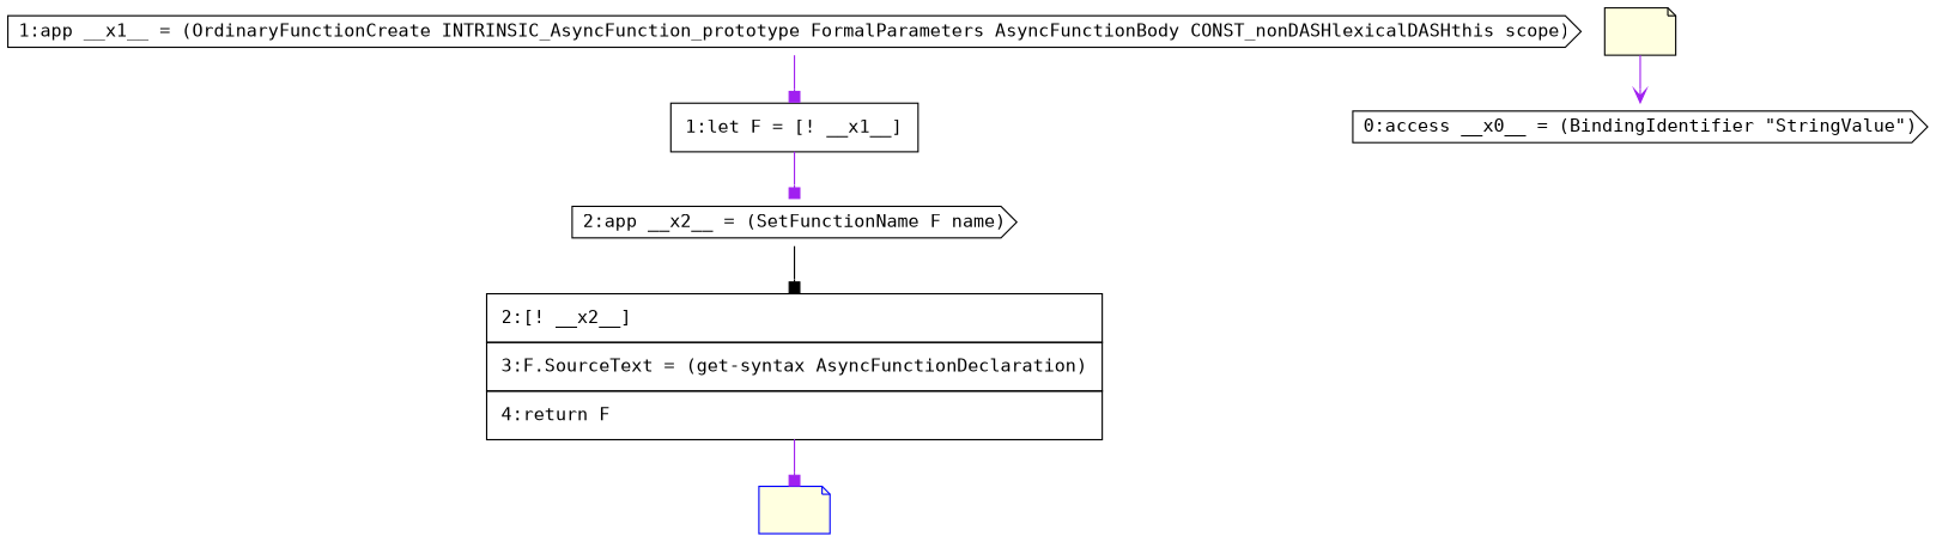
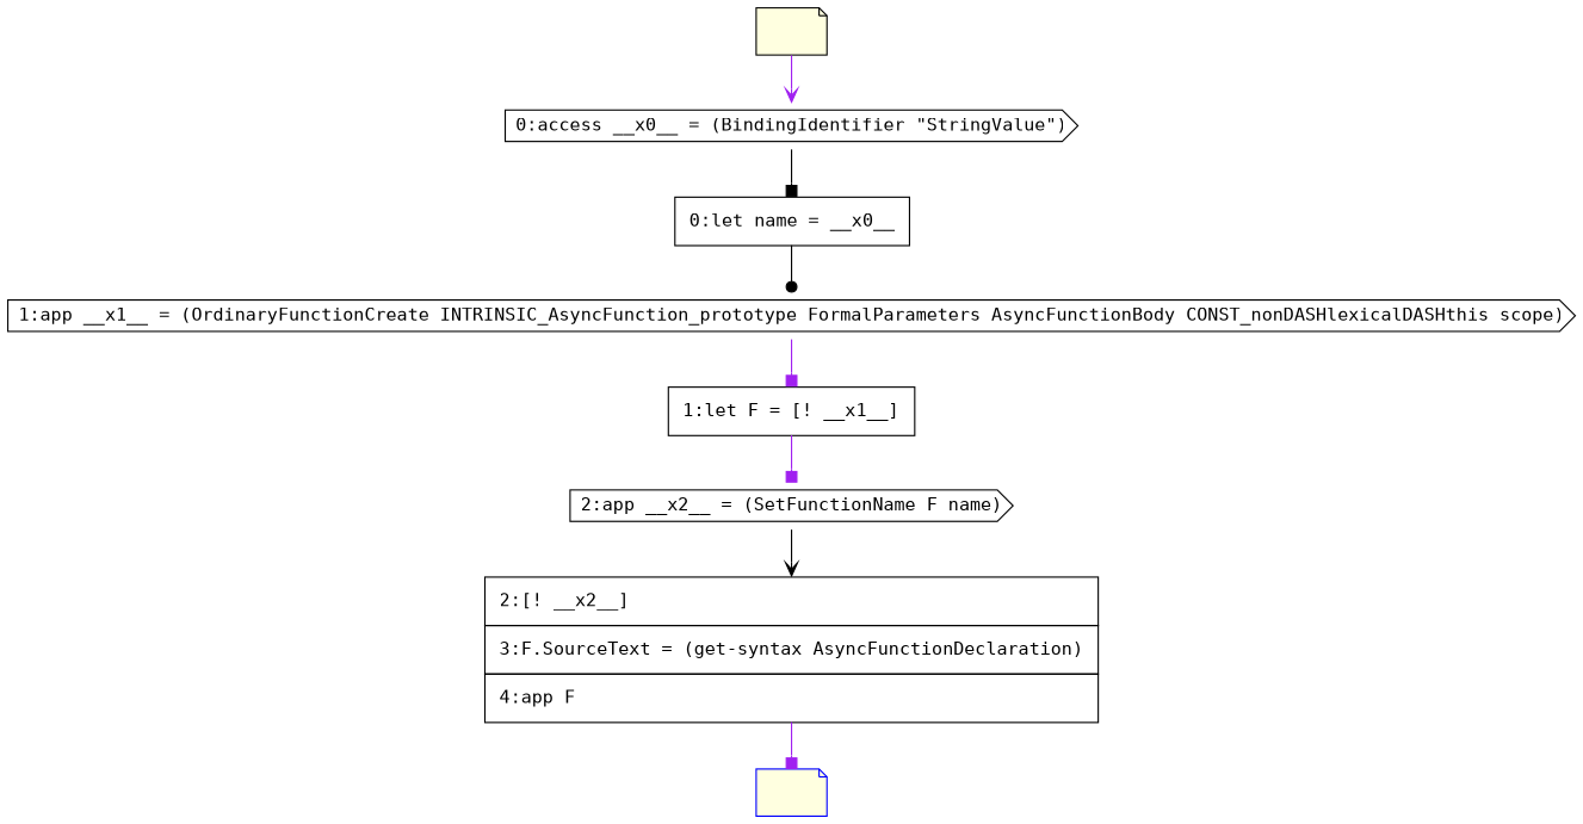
  digraph {
    fontname="DejaVu Sans Mono"
    node [color=black fillcolor=white fontname="DejaVu Sans Mono" shape=none style=filled]
    edge [arrowhead=box color=purple fontname="DejaVu Sans Mono"]
-   n1 [label=<<font color="black">     <table border="0" cellborder="1" cellspacing="0" cellpadding="10">       <tr><td align="left">2:[! __x2__]</td></tr>       <tr><td align="left">3:F.SourceText = (get-syntax AsyncFunctionDeclaration)</td></tr>       <tr><td align="left">4:return F</td></tr>     </table>   </font>> margin=0]
+   n1 [label=<<font color="black">     <table border="0" cellborder="1" cellspacing="0" cellpadding="10">       <tr><td align="left">2:[! __x2__]</td></tr>       <tr><td align="left">3:F.SourceText = (get-syntax AsyncFunctionDeclaration)</td></tr>       <tr><td align="left">4:app F</td></tr>     </table>   </font>> margin=0]
    n2 [color=blue fillcolor=lightyellow label=" " shape=note]
    n3 [label=<<font color="black">1:app __x1__ = (OrdinaryFunctionCreate INTRINSIC_AsyncFunction_prototype FormalParameters AsyncFunctionBody CONST_nonDASHlexicalDASHthis scope)</font>> shape=cds]
    n4 [label=<<font color="black">     <table border="0" cellborder="1" cellspacing="0" cellpadding="10">       <tr><td align="left">1:let F = [! __x1__]</td></tr>     </table>   </font>> margin=0]
    n5 [label=<<font color="black">2:app __x2__ = (SetFunctionName F name)</font>> shape=cds]
    n6 [fillcolor=lightyellow label=" " shape=note]
    n7 [label=<<font color="black">0:access __x0__ = (BindingIdentifier &quot;StringValue&quot;)</font>> shape=cds]
+   n8 [label=<<font color="black">     <table border="0" cellborder="1" cellspacing="0" cellpadding="10">       <tr><td align="left">0:let name = __x0__</td></tr>     </table>   </font>> margin=0]
    n1 -> n2
    n3 -> n4
    n4 -> n5
-   n5 -> n1 [color=black]
+   n5 -> n1 [arrowhead=vee color=black]
    n6 -> n7 [arrowhead=vee]
+   n7 -> n8 [color=black]
+   n8 -> n3 [arrowhead=dot color=black]
  }
